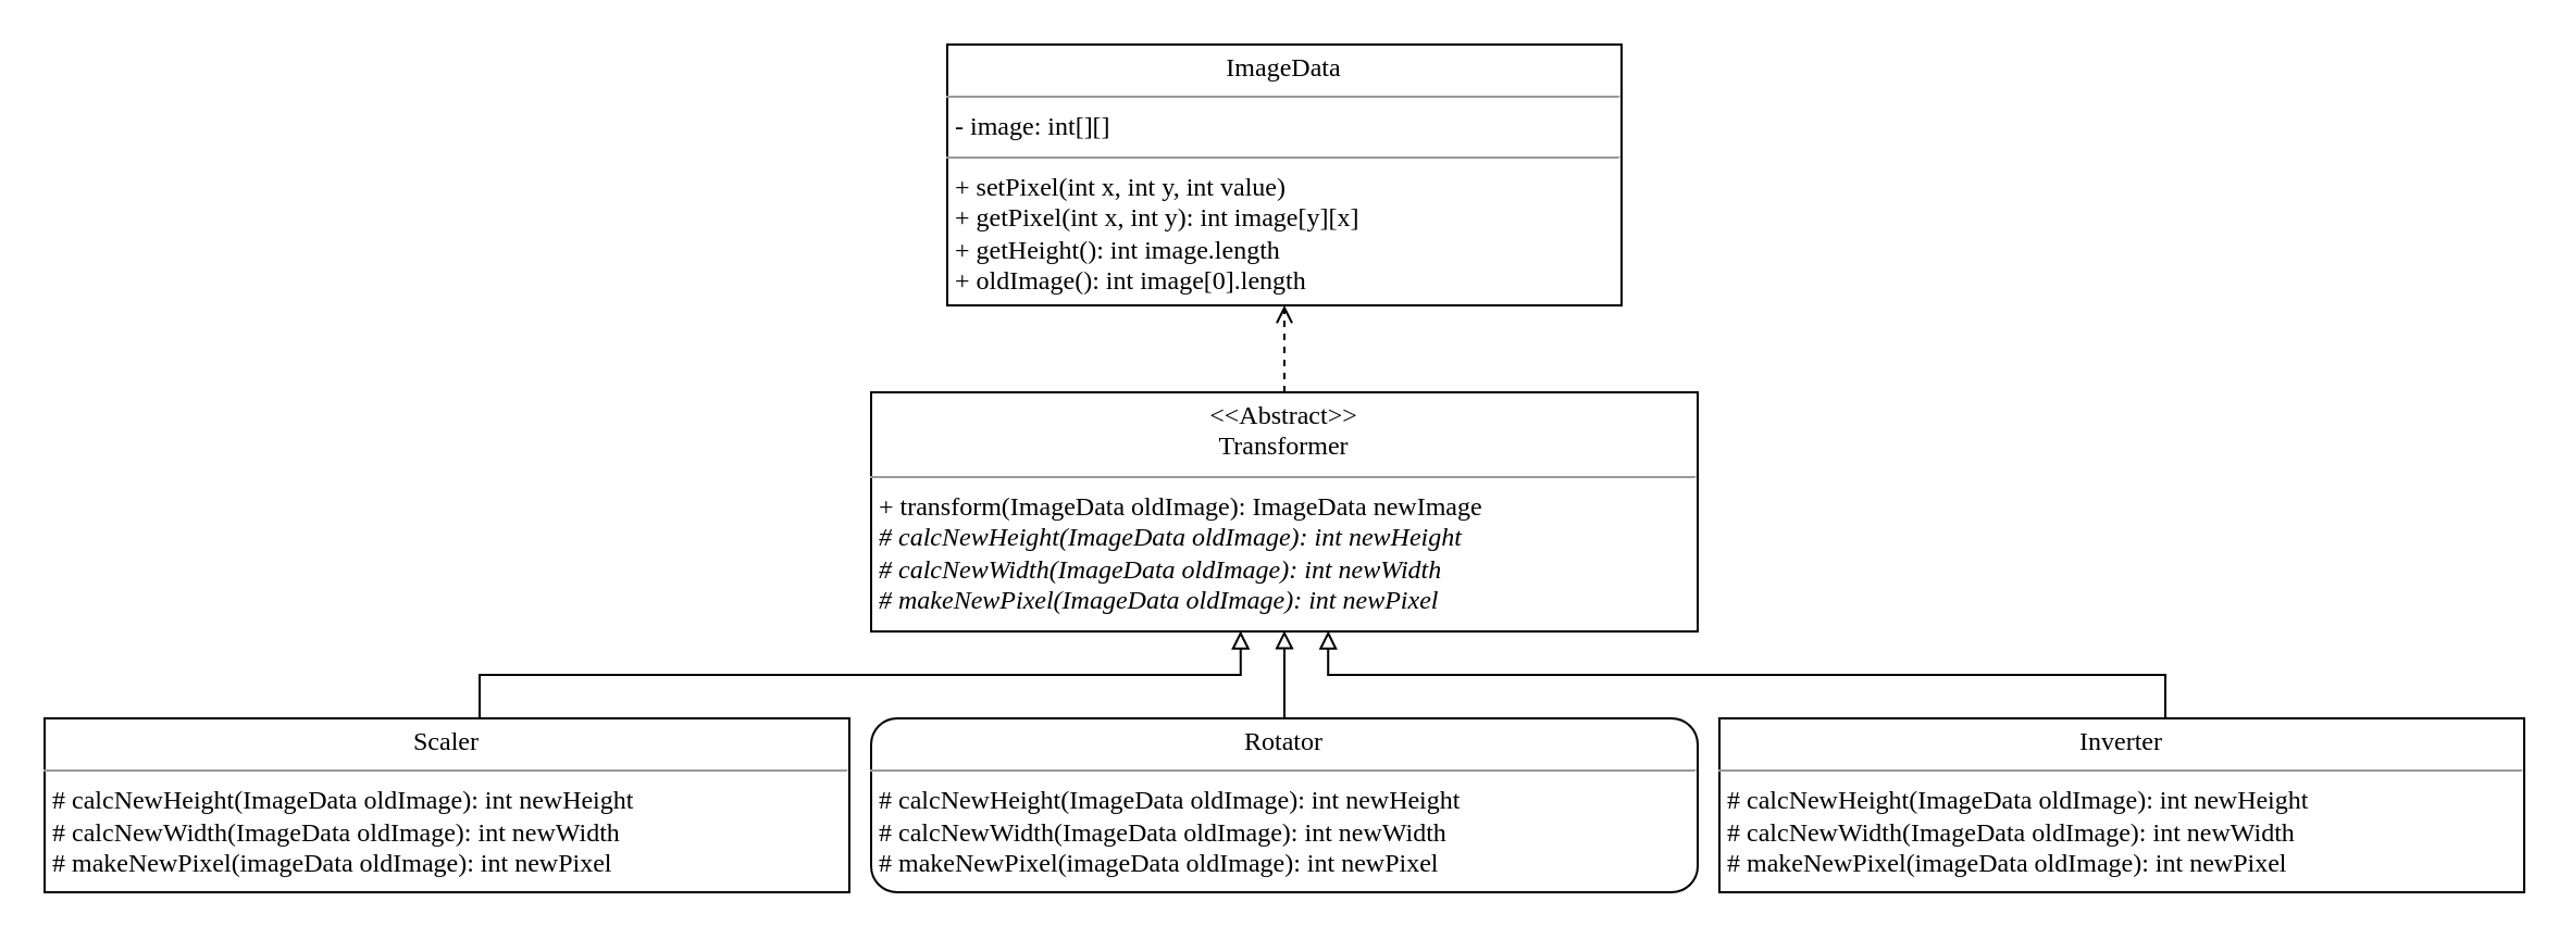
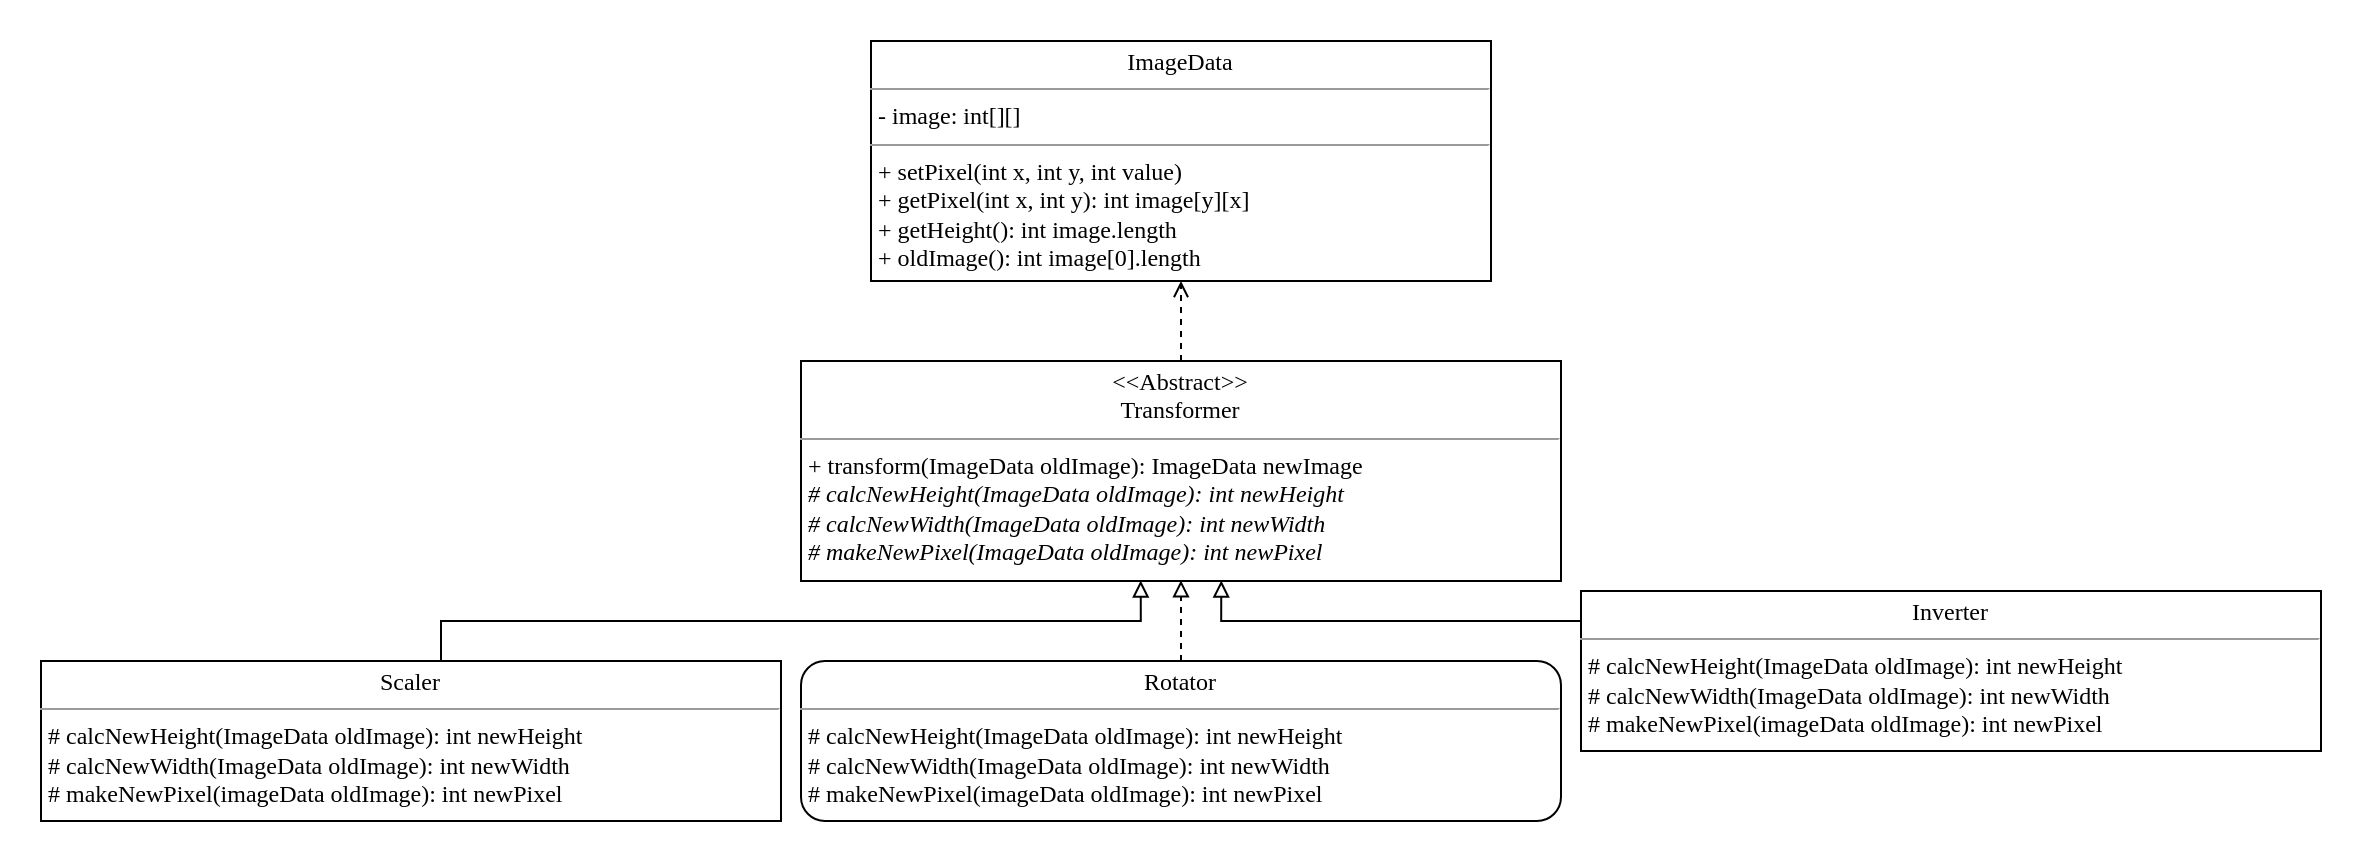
  <mxCell id="0" />
  <mxCell id="1" parent="0" />
  <mxCell id="2" value="&lt;p style=&quot;margin: 0px ; margin-top: 4px ; text-align: center&quot;&gt;ImageData&lt;/p&gt;&lt;hr size=&quot;1&quot;&gt;&lt;p style=&quot;margin: 0px ; margin-left: 4px&quot;&gt;- image: int[][]&lt;br&gt;&lt;/p&gt;&lt;hr size=&quot;1&quot;&gt;&lt;p style=&quot;margin: 0px ; margin-left: 4px&quot;&gt;+ setPixel(int x, int y, int value)&lt;/p&gt;&lt;p style=&quot;margin: 0px ; margin-left: 4px&quot;&gt;+ getPixel(int x, int y): int image[y][x]&lt;/p&gt;&lt;p style=&quot;margin: 0px ; margin-left: 4px&quot;&gt;+ getHeight(): int image.length&lt;/p&gt;&lt;p style=&quot;margin: 0px ; margin-left: 4px&quot;&gt;+ oldImage(): int image[0].length&lt;/p&gt;" style="verticalAlign=top;align=left;overflow=fill;fontSize=12;fontFamily=Fira Code;html=1;" parent="1" vertex="1"><mxGeometry x="435" y="20" width="310" height="120" as="geometry" /></mxCell>
  <mxCell id="3" style="edgeStyle=none;rounded=0;orthogonalLoop=1;jettySize=auto;html=1;entryX=0.5;entryY=1;entryDx=0;entryDy=0;endArrow=open;endFill=0;strokeWidth=1;dashed=1;" parent="1" source="4" target="2" edge="1"><mxGeometry relative="1" as="geometry" /></mxCell>
  <mxCell id="4" value="&lt;p style=&quot;margin: 0px ; margin-top: 4px ; text-align: center&quot;&gt;&amp;lt;&amp;lt;Abstract&amp;gt;&amp;gt;&lt;br&gt;Transformer&lt;/p&gt;&lt;hr size=&quot;1&quot;&gt;&lt;p style=&quot;margin: 0px ; margin-left: 4px&quot;&gt;+ transform(ImageData oldImage): ImageData newImage&lt;/p&gt;&lt;p style=&quot;margin: 0px ; margin-left: 4px&quot;&gt;&lt;i&gt;# calcNewHeight(ImageData oldImage): int newHeight&lt;/i&gt;&lt;/p&gt;&lt;p style=&quot;margin: 0px ; margin-left: 4px&quot;&gt;&lt;i&gt;# calcNewWidth(ImageData oldImage): int newWidth&lt;/i&gt;&lt;/p&gt;&lt;p style=&quot;margin: 0px ; margin-left: 4px&quot;&gt;&lt;i&gt;# makeNewPixel(ImageData oldImage): int newPixel&lt;/i&gt;&lt;/p&gt;" style="verticalAlign=top;align=left;overflow=fill;fontSize=12;fontFamily=Fira Code;html=1;" parent="1" vertex="1"><mxGeometry x="400" y="180" width="380" height="110" as="geometry" /></mxCell>
  <mxCell id="5" style="rounded=0;orthogonalLoop=1;jettySize=auto;html=1;entryX=0.447;entryY=0.998;entryDx=0;entryDy=0;endArrow=block;endFill=0;strokeWidth=1;exitX=0.5;exitY=0;exitDx=0;exitDy=0;edgeStyle=orthogonalEdgeStyle;entryPerimeter=0;" parent="1" source="6" target="4" edge="1"><mxGeometry relative="1" as="geometry"><Array as="points"><mxPoint x="220" y="360" /><mxPoint x="220" y="310" /><mxPoint x="570" y="310" /></Array></mxGeometry></mxCell>
  <mxCell id="6" value="&lt;p style=&quot;margin: 0px ; margin-top: 4px ; text-align: center&quot;&gt;Scaler&lt;/p&gt;&lt;hr size=&quot;1&quot;&gt;&lt;p style=&quot;margin: 0px ; margin-left: 4px&quot;&gt;# calcNewHeight(ImageData oldImage): int newHeight&lt;/p&gt;&lt;p style=&quot;margin: 0px ; margin-left: 4px&quot;&gt;# calcNewWidth(ImageData oldImage): int newWidth&lt;br&gt;&lt;/p&gt;&lt;p style=&quot;margin: 0px ; margin-left: 4px&quot;&gt;# makeNewPixel(imageData oldImage): int newPixel&lt;/p&gt;" style="verticalAlign=top;align=left;overflow=fill;fontSize=12;fontFamily=Fira Code;html=1;" parent="1" vertex="1"><mxGeometry x="20" y="330" width="370" height="80" as="geometry" /></mxCell>
- <mxCell id="7" style="edgeStyle=none;rounded=0;orthogonalLoop=1;jettySize=auto;html=1;endArrow=block;endFill=0;strokeWidth=1;entryX=0.5;entryY=0.997;entryDx=0;entryDy=0;entryPerimeter=0;" parent="1" source="8" target="4" edge="1"><mxGeometry relative="1" as="geometry"><mxPoint x="591" y="260" as="targetPoint" /></mxGeometry></mxCell>
+ <mxCell id="7" style="edgeStyle=none;rounded=0;orthogonalLoop=1;jettySize=auto;html=1;endArrow=block;endFill=0;strokeWidth=1;entryX=0.5;entryY=0.997;entryDx=0;entryDy=0;entryPerimeter=0;dashed=1;" parent="1" source="8" target="4" edge="1"><mxGeometry relative="1" as="geometry"><mxPoint x="591" y="260" as="targetPoint" /></mxGeometry></mxCell>
  <mxCell id="8" value="&lt;p style=&quot;margin: 0px ; margin-top: 4px ; text-align: center&quot;&gt;Rotator&lt;/p&gt;&lt;hr size=&quot;1&quot;&gt;&lt;p style=&quot;margin: 0px ; margin-left: 4px&quot;&gt;# calcNewHeight(ImageData oldImage): int newHeight&lt;/p&gt;&lt;p style=&quot;margin: 0px ; margin-left: 4px&quot;&gt;# calcNewWidth(ImageData oldImage): int newWidth&lt;br&gt;&lt;/p&gt;&lt;p style=&quot;margin: 0px ; margin-left: 4px&quot;&gt;# makeNewPixel(imageData oldImage): int newPixel&lt;/p&gt;" style="verticalAlign=top;align=left;overflow=fill;fontSize=12;fontFamily=Fira Code;html=1;rounded=1;" parent="1" vertex="1"><mxGeometry x="400" y="330" width="380" height="80" as="geometry" /></mxCell>
  <mxCell id="9" style="edgeStyle=orthogonalEdgeStyle;rounded=0;orthogonalLoop=1;jettySize=auto;html=1;exitX=0.5;exitY=0;exitDx=0;exitDy=0;endArrow=block;endFill=0;strokeWidth=1;entryX=0.553;entryY=0.998;entryDx=0;entryDy=0;entryPerimeter=0;" parent="1" source="10" target="4" edge="1"><mxGeometry relative="1" as="geometry"><mxPoint x="612" y="310" as="targetPoint" /><Array as="points"><mxPoint x="995" y="310" /><mxPoint x="610" y="310" /></Array></mxGeometry></mxCell>
- <mxCell id="10" value="&lt;p style=&quot;margin: 0px ; margin-top: 4px ; text-align: center&quot;&gt;Inverter&lt;/p&gt;&lt;hr size=&quot;1&quot;&gt;&lt;p style=&quot;margin: 0px ; margin-left: 4px&quot;&gt;# calcNewHeight(ImageData oldImage): int newHeight&lt;/p&gt;&lt;p style=&quot;margin: 0px ; margin-left: 4px&quot;&gt;# calcNewWidth(ImageData oldImage): int newWidth&lt;br&gt;&lt;/p&gt;&lt;p style=&quot;margin: 0px ; margin-left: 4px&quot;&gt;# makeNewPixel(imageData oldImage): int newPixel&lt;/p&gt;" style="verticalAlign=top;align=left;overflow=fill;fontSize=12;fontFamily=Fira Code;html=1;" parent="1" vertex="1"><mxGeometry x="790" y="330" width="370" height="80" as="geometry" /></mxCell>
+ <mxCell id="10" value="&lt;p style=&quot;margin: 0px ; margin-top: 4px ; text-align: center&quot;&gt;Inverter&lt;/p&gt;&lt;hr size=&quot;1&quot;&gt;&lt;p style=&quot;margin: 0px ; margin-left: 4px&quot;&gt;# calcNewHeight(ImageData oldImage): int newHeight&lt;/p&gt;&lt;p style=&quot;margin: 0px ; margin-left: 4px&quot;&gt;# calcNewWidth(ImageData oldImage): int newWidth&lt;br&gt;&lt;/p&gt;&lt;p style=&quot;margin: 0px ; margin-left: 4px&quot;&gt;# makeNewPixel(imageData oldImage): int newPixel&lt;/p&gt;" style="verticalAlign=top;align=left;overflow=fill;fontSize=12;fontFamily=Fira Code;html=1;" parent="1" vertex="1"><mxGeometry x="790" y="295" width="370" height="80" as="geometry" /></mxCell>
